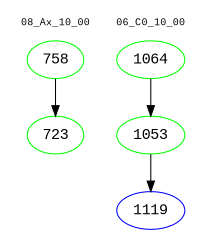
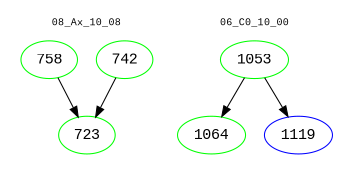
  digraph {
    fontname="Liberation Mono"
    node [color=green fontname="Liberation Mono"]
    edge [color=black fontname="Liberation Mono"]
+   n1 [label=742]
    n2 [label=723]
    n3 [label=758]
    n4 [label=1064]
    n5 [label=1053]
    n6 [color=blue label=1119]
    subgraph cluster_1 {
      color=white
      fontsize=10
-     label="08_Ax_10_00"
+     label="08_Ax_10_08"
+     n1
      n2
      n3
    }
    subgraph cluster_2 {
      color=white
      fontsize=10
      label="06_C0_10_00"
      n4
      n5
      n6
    }
+   n1 -> n2
    n3 -> n2
-   n4 -> n5
+   n5 -> n4
    n5 -> n6
  }
